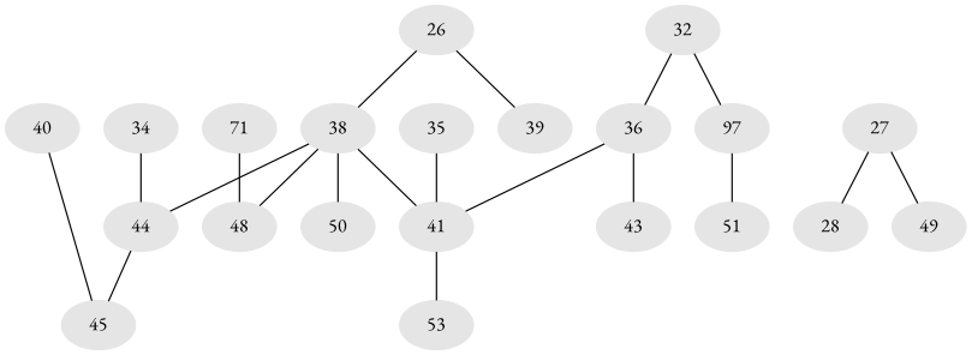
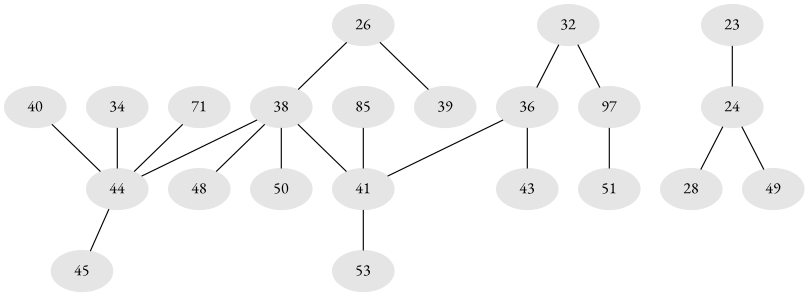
  graph {
    fontname="EB Garamond"
    node [color=gray90 fontname="EB Garamond" style=filled]
    edge [fontname="EB Garamond"]
    48 [super="+16"]
    n2 [label=71]
-   24 [label=27]
+   23 [super="+12"]
+   24
    28
    49
    38 [super="+37"]
    44 [super="+33"]
    41 [super="+15+27"]
    50
    26 [super="+25"]
    39
    n13 [label=97]
    32
    36
    51
    45
    34
    53
-   35
+   35 [label=85]
    43
    40
-   n2 -- 48
+   n2 -- 44
+   23 -- 24
    24 -- 28
    24 -- 49
    38 -- 48
    38 -- 44
    38 -- 41
    38 -- 50
    44 -- 45
    41 -- 53
    26 -- 38
    26 -- 39
    n13 -- 51
    32 -- n13
    32 -- 36
    36 -- 41
    36 -- 43
    34 -- 44
    35 -- 41
-   40 -- 45
+   40 -- 44
  }
